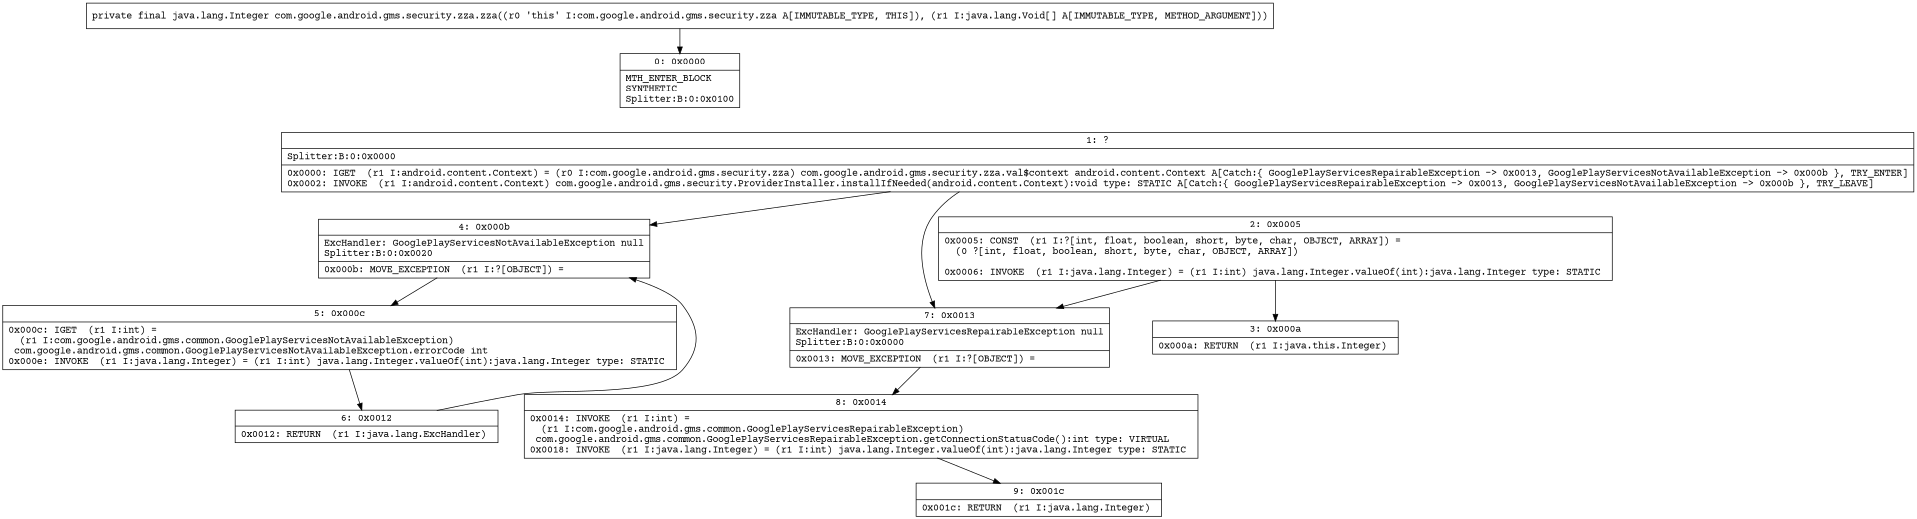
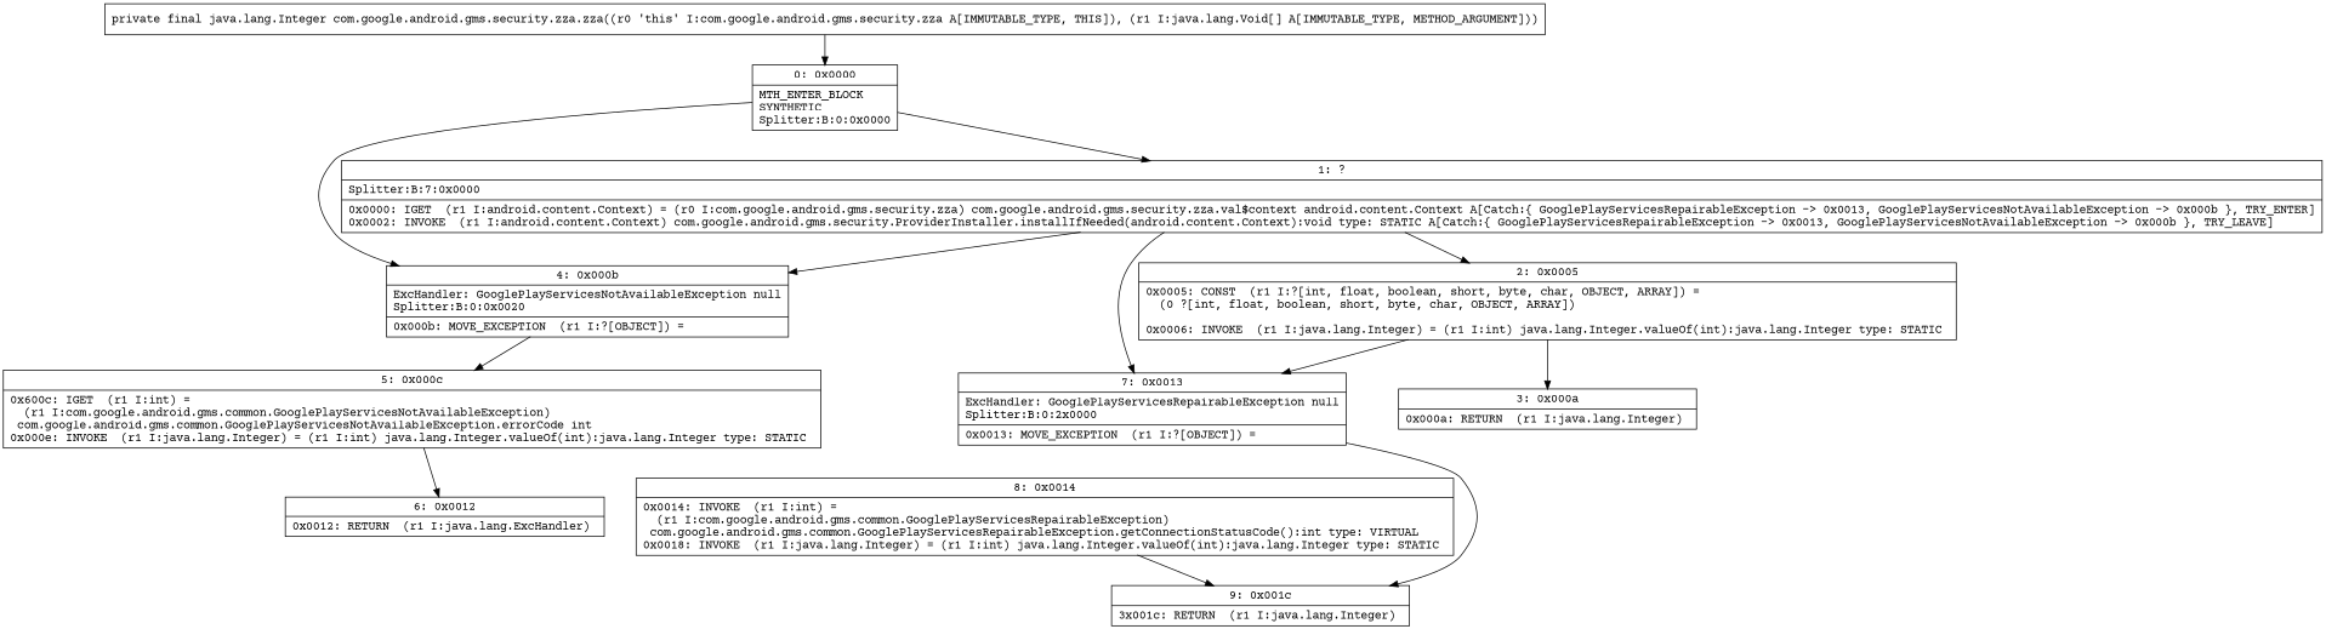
  digraph {
    fontname="Courier Prime"
    node [fontname="Courier Prime" shape=record]
    edge [fontname="Courier Prime"]
-   n1 [label="{0\:\ 0x0000|MTH_ENTER_BLOCK\lSYNTHETIC\lSplitter:B:0:0x0100\l}"]
-   n2 [label="{1\:\ ?|Splitter:B:0:0x0000\l|0x0000: IGET  (r1 I:android.content.Context) = (r0 I:com.google.android.gms.security.zza) com.google.android.gms.security.zza.val$context android.content.Context A[Catch:\{ GooglePlayServicesRepairableException \-\> 0x0013, GooglePlayServicesNotAvailableException \-\> 0x000b \}, TRY_ENTER]\l0x0002: INVOKE  (r1 I:android.content.Context) com.google.android.gms.security.ProviderInstaller.installIfNeeded(android.content.Context):void type: STATIC A[Catch:\{ GooglePlayServicesRepairableException \-\> 0x0013, GooglePlayServicesNotAvailableException \-\> 0x000b \}, TRY_LEAVE]\l}"]
+   n1 [label="{0\:\ 0x0000|MTH_ENTER_BLOCK\lSYNTHETIC\lSplitter:B:0:0x0000\l}"]
+   n2 [label="{1\:\ ?|Splitter:B:7:0x0000\l|0x0000: IGET  (r1 I:android.content.Context) = (r0 I:com.google.android.gms.security.zza) com.google.android.gms.security.zza.val$context android.content.Context A[Catch:\{ GooglePlayServicesRepairableException \-\> 0x0013, GooglePlayServicesNotAvailableException \-\> 0x000b \}, TRY_ENTER]\l0x0002: INVOKE  (r1 I:android.content.Context) com.google.android.gms.security.ProviderInstaller.installIfNeeded(android.content.Context):void type: STATIC A[Catch:\{ GooglePlayServicesRepairableException \-\> 0x0013, GooglePlayServicesNotAvailableException \-\> 0x000b \}, TRY_LEAVE]\l}"]
    n3 [label="{4\:\ 0x000b|ExcHandler: GooglePlayServicesNotAvailableException null\lSplitter:B:0:0x0020\l|0x000b: MOVE_EXCEPTION  (r1 I:?[OBJECT]) =  \l}"]
-   n4 [label="{7\:\ 0x0013|ExcHandler: GooglePlayServicesRepairableException null\lSplitter:B:0:0x0000\l|0x0013: MOVE_EXCEPTION  (r1 I:?[OBJECT]) =  \l}"]
+   n4 [label="{7\:\ 0x0013|ExcHandler: GooglePlayServicesRepairableException null\lSplitter:B:0:2x0000\l|0x0013: MOVE_EXCEPTION  (r1 I:?[OBJECT]) =  \l}"]
    n5 [label="{2\:\ 0x0005|0x0005: CONST  (r1 I:?[int, float, boolean, short, byte, char, OBJECT, ARRAY]) = \l  (0 ?[int, float, boolean, short, byte, char, OBJECT, ARRAY])\l \l0x0006: INVOKE  (r1 I:java.lang.Integer) = (r1 I:int) java.lang.Integer.valueOf(int):java.lang.Integer type: STATIC \l}"]
-   n6 [label="{5\:\ 0x000c|0x000c: IGET  (r1 I:int) = \l  (r1 I:com.google.android.gms.common.GooglePlayServicesNotAvailableException)\l com.google.android.gms.common.GooglePlayServicesNotAvailableException.errorCode int \l0x000e: INVOKE  (r1 I:java.lang.Integer) = (r1 I:int) java.lang.Integer.valueOf(int):java.lang.Integer type: STATIC \l}"]
+   n6 [label="{5\:\ 0x000c|0x600c: IGET  (r1 I:int) = \l  (r1 I:com.google.android.gms.common.GooglePlayServicesNotAvailableException)\l com.google.android.gms.common.GooglePlayServicesNotAvailableException.errorCode int \l0x000e: INVOKE  (r1 I:java.lang.Integer) = (r1 I:int) java.lang.Integer.valueOf(int):java.lang.Integer type: STATIC \l}"]
    n7 [label="{8\:\ 0x0014|0x0014: INVOKE  (r1 I:int) = \l  (r1 I:com.google.android.gms.common.GooglePlayServicesRepairableException)\l com.google.android.gms.common.GooglePlayServicesRepairableException.getConnectionStatusCode():int type: VIRTUAL \l0x0018: INVOKE  (r1 I:java.lang.Integer) = (r1 I:int) java.lang.Integer.valueOf(int):java.lang.Integer type: STATIC \l}"]
-   n8 [label="{3\:\ 0x000a|0x000a: RETURN  (r1 I:java.this.Integer) \l}"]
+   n8 [label="{3\:\ 0x000a|0x000a: RETURN  (r1 I:java.lang.Integer) \l}"]
    n9 [label="{6\:\ 0x0012|0x0012: RETURN  (r1 I:java.lang.ExcHandler) \l}"]
-   n10 [label="{9\:\ 0x001c|0x001c: RETURN  (r1 I:java.lang.Integer) \l}"]
+   n10 [label="{9\:\ 0x001c|3x001c: RETURN  (r1 I:java.lang.Integer) \l}"]
    n11 [label="{private final java.lang.Integer com.google.android.gms.security.zza.zza((r0 'this' I:com.google.android.gms.security.zza A[IMMUTABLE_TYPE, THIS]), (r1 I:java.lang.Void[] A[IMMUTABLE_TYPE, METHOD_ARGUMENT])) }"]
-   n9 -> n3
+   n1 -> n2
+   n1 -> n3
    n2 -> n3
    n2 -> n4
+   n2 -> n5
    n3 -> n6
-   n4 -> n7
+   n4 -> n10
    n5 -> n4
    n5 -> n8
    n6 -> n9
    n7 -> n10
    n11 -> n1
  }
